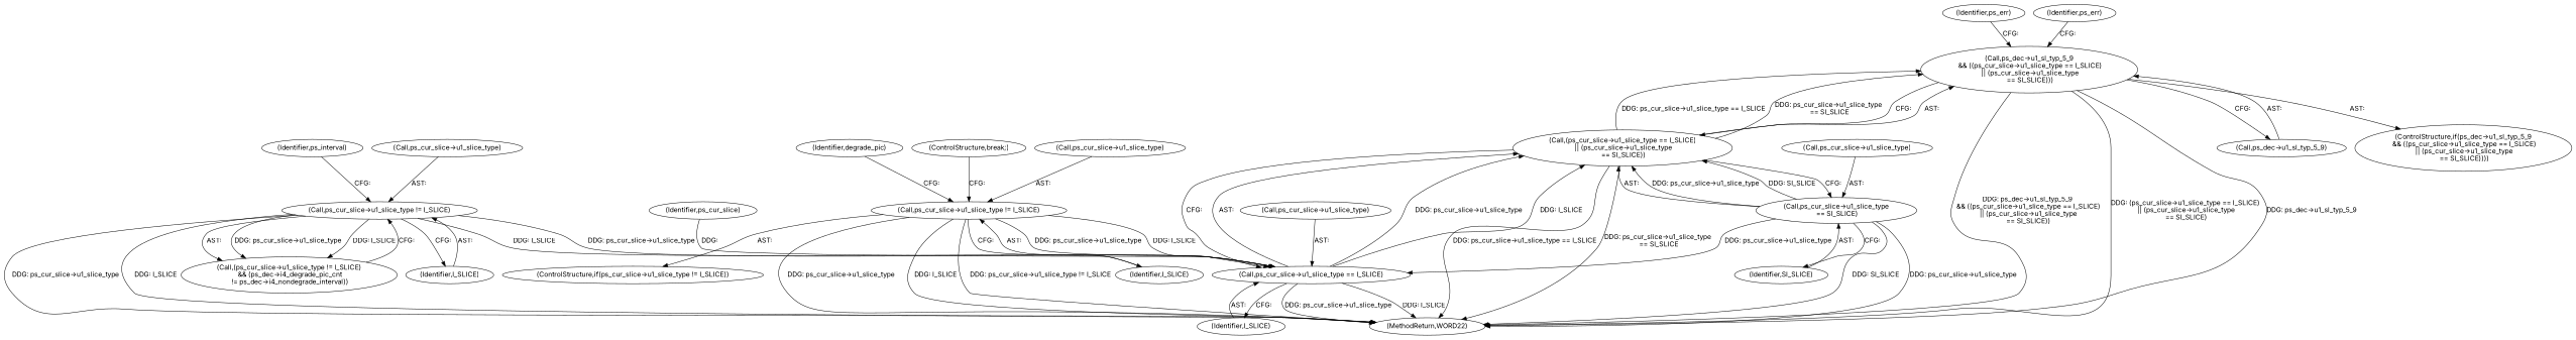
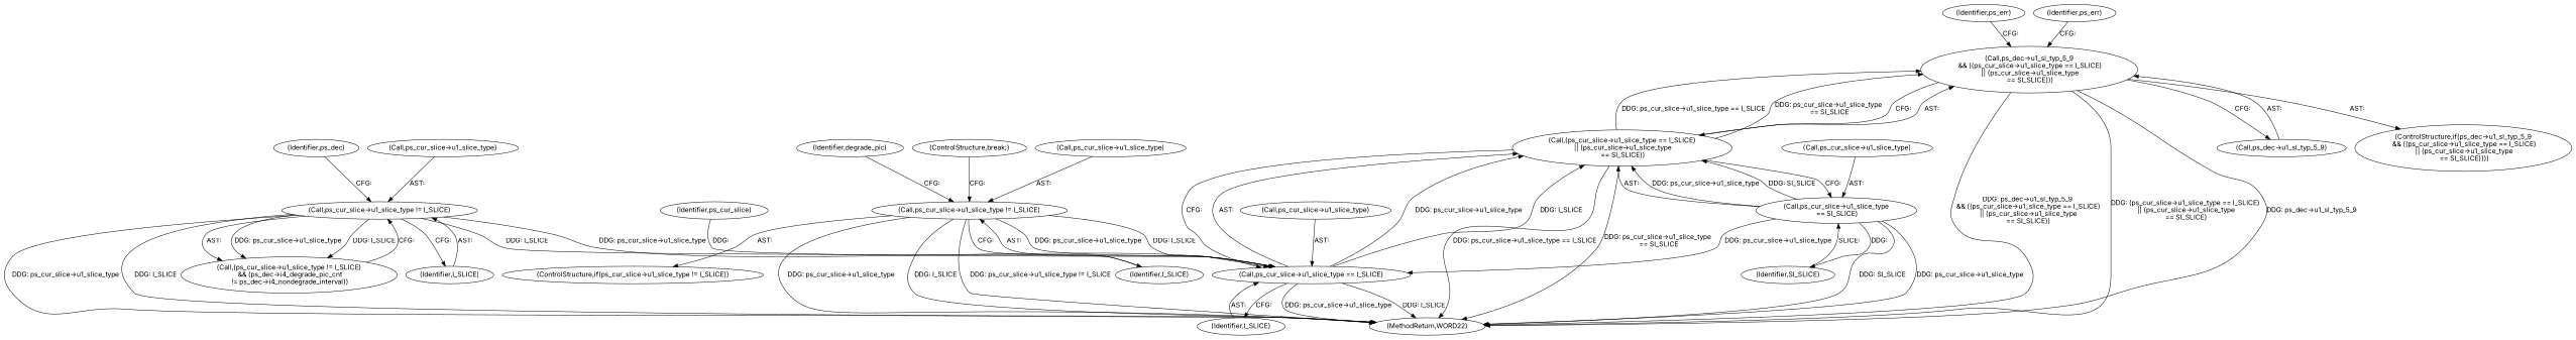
  digraph {
    fontname=Inter
    node [fontname=Inter]
    edge [fontname=Inter]
    n1 [label="(Call,ps_dec->u1_sl_typ_5_9\n && ((ps_cur_slice->u1_slice_type == I_SLICE)\n || (ps_cur_slice->u1_slice_type\n == SI_SLICE)))"]
    n2 [label="(Call,(ps_cur_slice->u1_slice_type == I_SLICE)\n || (ps_cur_slice->u1_slice_type\n == SI_SLICE))"]
    n3 [label="(MethodReturn,WORD22)"]
    n4 [label="(Call,ps_dec->u1_sl_typ_5_9)"]
    n5 [label="(ControlStructure,if(ps_dec->u1_sl_typ_5_9\n && ((ps_cur_slice->u1_slice_type == I_SLICE)\n || (ps_cur_slice->u1_slice_type\n == SI_SLICE))))"]
    n6 [label="(Call,ps_cur_slice->u1_slice_type == I_SLICE)"]
    n7 [label="(Call,ps_cur_slice->u1_slice_type\n == SI_SLICE)"]
    n8 [label="(Identifier,I_SLICE)"]
    n9 [label="(Identifier,SI_SLICE)"]
    n10 [label="(Call,ps_cur_slice->u1_slice_type != I_SLICE)"]
    n11 [label="(Identifier,I_SLICE)"]
    n12 [label="(Call,(ps_cur_slice->u1_slice_type != I_SLICE)\n && (ps_dec->i4_degrade_pic_cnt\n != ps_dec->i4_nondegrade_interval))"]
    n13 [label="(Call,ps_cur_slice->u1_slice_type != I_SLICE)"]
    n14 [label="(Identifier,I_SLICE)"]
    n15 [label="(ControlStructure,if(ps_cur_slice->u1_slice_type != I_SLICE))"]
    n16 [label="(Identifier,ps_err)"]
-   n17 [label="(Identifier,ps_interval)"]
+   n17 [label="(Identifier,ps_dec)"]
    n18 [label="(Identifier,ps_cur_slice)"]
    n19 [label="(ControlStructure,break;)"]
    n20 [label="(Call,ps_cur_slice->u1_slice_type)"]
    n21 [label="(Identifier,ps_err)"]
    n22 [label="(Identifier,degrade_pic)"]
    n23 [label="(Call,ps_cur_slice->u1_slice_type)"]
    n24 [label="(Call,ps_cur_slice->u1_slice_type)"]
    n25 [label="(Call,ps_cur_slice->u1_slice_type)"]
    n1 -> n2 [label="CFG: "]
    n1 -> n3 [label="DDG: ps_dec->u1_sl_typ_5_9\n && ((ps_cur_slice->u1_slice_type == I_SLICE)\n || (ps_cur_slice->u1_slice_type\n == SI_SLICE))"]
    n1 -> n3 [label="DDG: (ps_cur_slice->u1_slice_type == I_SLICE)\n || (ps_cur_slice->u1_slice_type\n == SI_SLICE)"]
    n1 -> n3 [label="DDG: ps_dec->u1_sl_typ_5_9"]
    n1 -> n4 [label="CFG: "]
    n1 -> n5 [label="AST: "]
    n2 -> n1 [label="AST: "]
    n2 -> n1 [label="DDG: ps_cur_slice->u1_slice_type == I_SLICE"]
    n2 -> n1 [label="DDG: ps_cur_slice->u1_slice_type\n == SI_SLICE"]
    n2 -> n3 [label="DDG: ps_cur_slice->u1_slice_type == I_SLICE"]
    n2 -> n3 [label="DDG: ps_cur_slice->u1_slice_type\n == SI_SLICE"]
    n2 -> n6 [label="CFG: "]
    n2 -> n7 [label="CFG: "]
    n4 -> n1 [label="AST: "]
    n6 -> n2 [label="AST: "]
    n6 -> n2 [label="DDG: ps_cur_slice->u1_slice_type"]
    n6 -> n2 [label="DDG: I_SLICE"]
    n6 -> n3 [label="DDG: ps_cur_slice->u1_slice_type"]
    n6 -> n3 [label="DDG: I_SLICE"]
    n6 -> n8 [label="CFG: "]
    n7 -> n2 [label="AST: "]
    n7 -> n2 [label="DDG: ps_cur_slice->u1_slice_type"]
    n7 -> n2 [label="DDG: SI_SLICE"]
    n7 -> n3 [label="DDG: SI_SLICE"]
    n7 -> n3 [label="DDG: ps_cur_slice->u1_slice_type"]
    n7 -> n6 [label="DDG: ps_cur_slice->u1_slice_type"]
-   n7 -> n9 [label="CFG: "]
+   n7 -> n9 [label="DDG: "]
    n8 -> n6 [label="AST: "]
-   n9 -> n7 [label="AST: "]
+   n9 -> n7 [label="SLICE: "]
    n10 -> n3 [label="DDG: ps_cur_slice->u1_slice_type"]
    n10 -> n3 [label="DDG: I_SLICE"]
    n10 -> n6 [label="DDG: ps_cur_slice->u1_slice_type"]
    n10 -> n6 [label="DDG: I_SLICE"]
    n10 -> n11 [label="CFG: "]
    n10 -> n12 [label="AST: "]
    n10 -> n12 [label="DDG: ps_cur_slice->u1_slice_type"]
    n10 -> n12 [label="DDG: I_SLICE"]
    n11 -> n10 [label="AST: "]
    n12 -> n10 [label="CFG: "]
    n13 -> n3 [label="DDG: ps_cur_slice->u1_slice_type != I_SLICE"]
    n13 -> n3 [label="DDG: ps_cur_slice->u1_slice_type"]
    n13 -> n3 [label="DDG: I_SLICE"]
    n13 -> n6 [label="DDG: ps_cur_slice->u1_slice_type"]
    n13 -> n6 [label="DDG: I_SLICE"]
    n13 -> n14 [label="CFG: "]
    n13 -> n15 [label="AST: "]
    n14 -> n13 [label="AST: "]
    n16 -> n1 [label="CFG: "]
    n17 -> n10 [label="CFG: "]
    n18 -> n6 [label="DDG: "]
    n19 -> n13 [label="CFG: "]
    n20 -> n13 [label="AST: "]
    n21 -> n1 [label="CFG: "]
    n22 -> n13 [label="CFG: "]
    n23 -> n7 [label="AST: "]
    n24 -> n6 [label="AST: "]
    n25 -> n10 [label="AST: "]
  }
